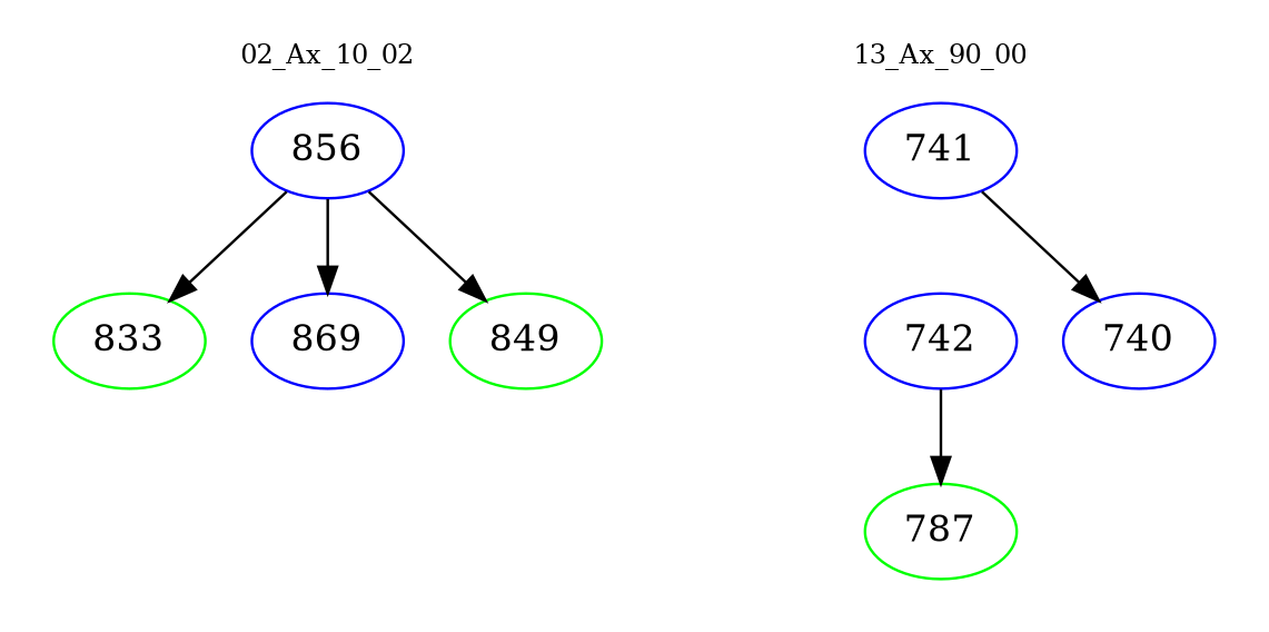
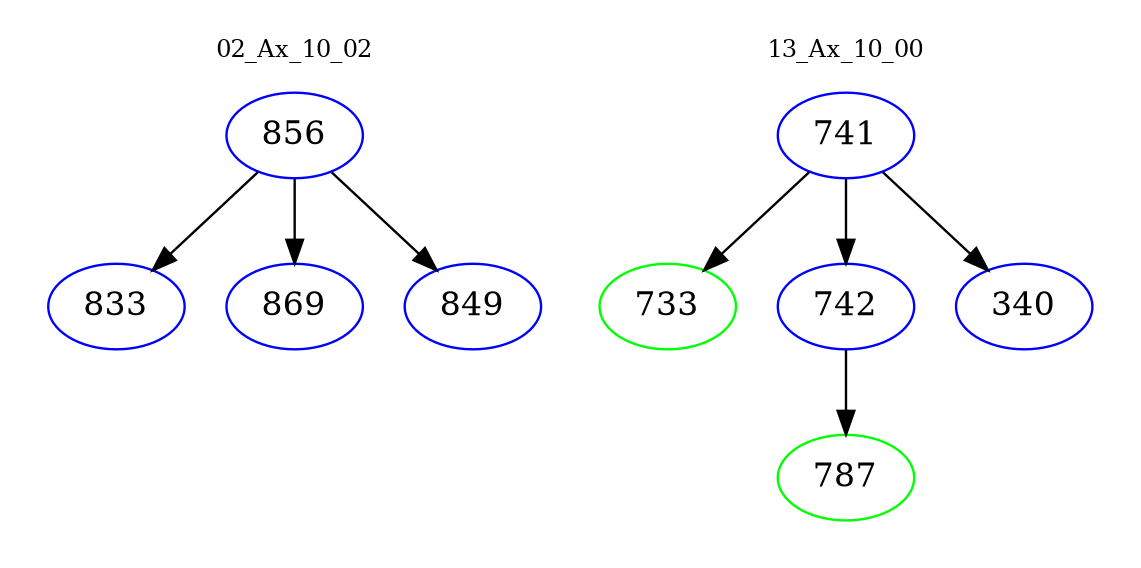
  digraph {
    node [color=blue]
    edge [color=black]
    n1 [label=856]
-   n2 [color=green label=833]
+   n2 [label=833]
    n3 [label=869]
-   n4 [color=green label=849]
+   n4 [label=849]
    n5 [label=741]
+   n6 [color=green label=733]
    n7 [label=742]
-   n8 [label=740]
+   n8 [label=340]
    n9 [color=green label=787]
    subgraph cluster_1 {
      color=white
      fontsize=10
      label="02_Ax_10_02"
      n1
      n2
      n3
      n4
    }
    subgraph cluster_2 {
      color=white
      fontsize=10
-     label="13_Ax_90_00"
+     label="13_Ax_10_00"
      n5
+     n6
      n7
      n8
      n9
    }
    n1 -> n2
    n1 -> n3
    n1 -> n4
+   n5 -> n6
+   n5 -> n7
    n5 -> n8
    n7 -> n9
  }
